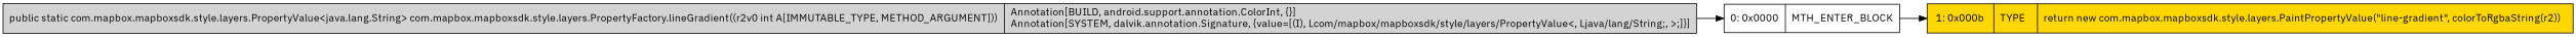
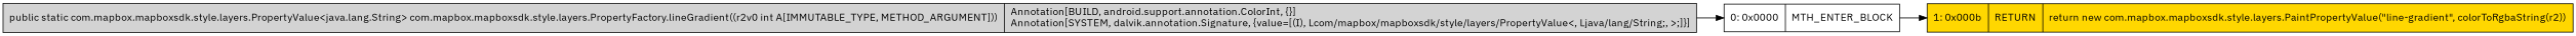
  digraph {
    rankdir=LR
    fontname="IBM Plex Sans"
    node [shape=record style=filled fontname="IBM Plex Sans"]
    edge [fontname="IBM Plex Sans"]
    n1 [label="{0\:\ 0x0000|MTH_ENTER_BLOCK\l}" fillcolor=white]
-   n2 [label="{1\:\ 0x000b|TYPE\l|return new com.mapbox.mapboxsdk.style.layers.PaintPropertyValue(\"line\-gradient\", colorToRgbaString(r2))\l}" fillcolor=gold]
+   n2 [label="{1\:\ 0x000b|RETURN\l|return new com.mapbox.mapboxsdk.style.layers.PaintPropertyValue(\"line\-gradient\", colorToRgbaString(r2))\l}" fillcolor=gold]
    n3 [label="{public static com.mapbox.mapboxsdk.style.layers.PropertyValue\<java.lang.String\> com.mapbox.mapboxsdk.style.layers.PropertyFactory.lineGradient((r2v0 int A[IMMUTABLE_TYPE, METHOD_ARGUMENT]))  | Annotation[BUILD, android.support.annotation.ColorInt, \{\}]\lAnnotation[SYSTEM, dalvik.annotation.Signature, \{value=[(I), Lcom\/mapbox\/mapboxsdk\/style\/layers\/PropertyValue\<, Ljava\/lang\/String;, \>;]\}]\l}" fillcolor=lightgrey]
    n1 -> n2
    n3 -> n1
  }
